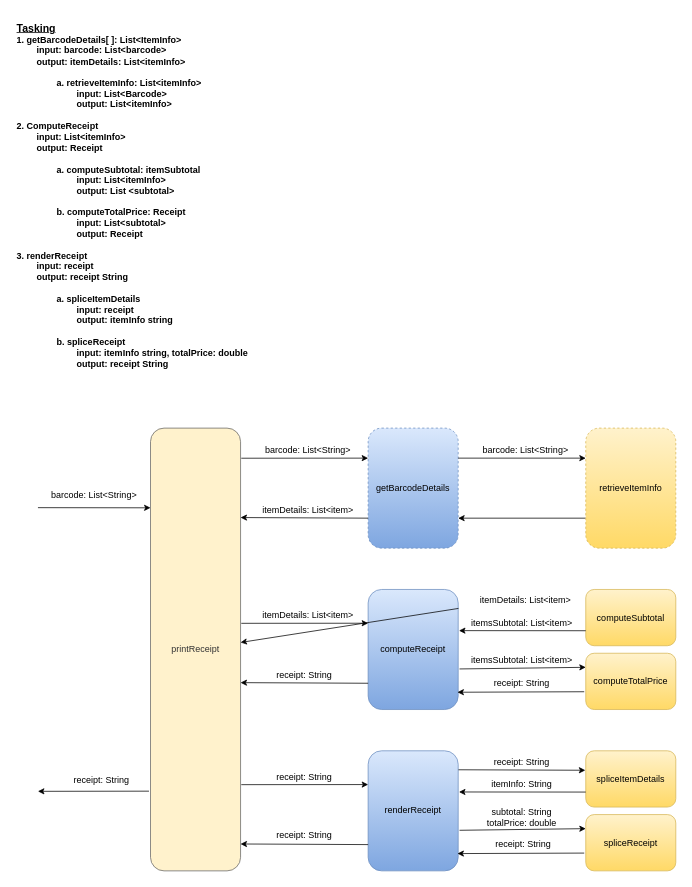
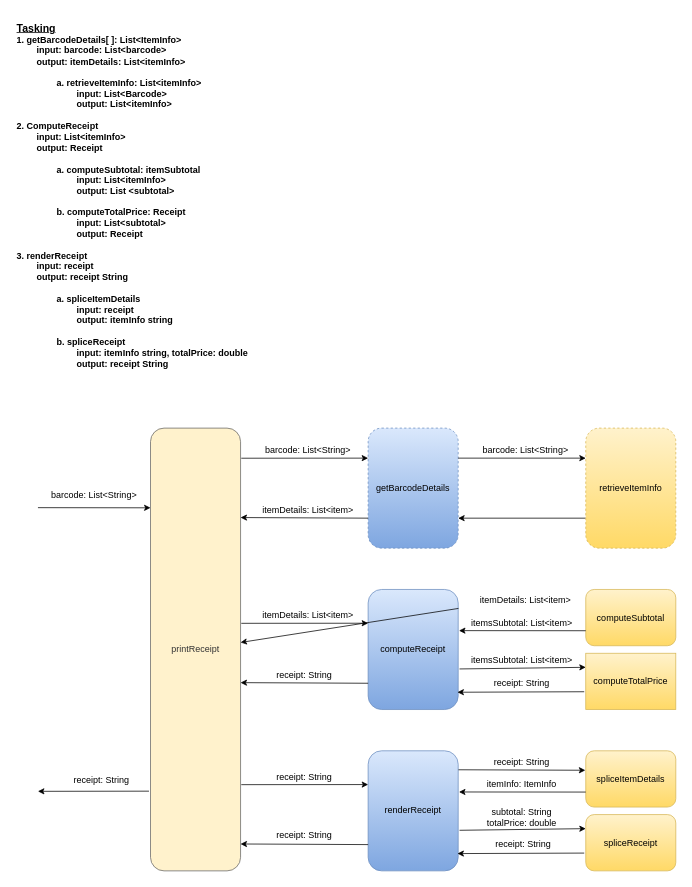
  <mxCell id="0" />
  <mxCell id="1" parent="0" />
  <mxCell id="2" value="&lt;b&gt;&lt;font style=&quot;font-size: 14px&quot;&gt;&lt;u&gt;Tasking&lt;/u&gt;&lt;/font&gt;&lt;br&gt;1. getBarcodeDetails[ ]: List&amp;lt;ItemInfo&amp;gt;&lt;br&gt;&lt;span style=&quot;white-space: pre&quot;&gt;&#09;&lt;/span&gt;input: barcode: List&amp;lt;barcode&amp;gt;&amp;nbsp;&lt;br&gt;&lt;span style=&quot;white-space: pre&quot;&gt;&#09;&lt;/span&gt;output: itemDetails: List&amp;lt;itemInfo&amp;gt;&lt;br&gt;&lt;br&gt;&lt;span style=&quot;white-space: pre&quot;&gt;&#09;&lt;/span&gt;&lt;span style=&quot;white-space: pre&quot;&gt;&#09;&lt;/span&gt;a. retrieveItemInfo: List&amp;lt;itemInfo&amp;gt;&lt;br&gt;&lt;span style=&quot;white-space: pre&quot;&gt;&#09;&lt;/span&gt;&lt;span style=&quot;white-space: pre&quot;&gt;&#09;&lt;/span&gt;&lt;span style=&quot;white-space: pre&quot;&gt;&#09;&lt;/span&gt;input: List&amp;lt;Barcode&amp;gt;&lt;br&gt;&lt;span style=&quot;white-space: pre&quot;&gt;&#09;&lt;/span&gt;&lt;span style=&quot;white-space: pre&quot;&gt;&#09;&lt;/span&gt;&lt;span style=&quot;white-space: pre&quot;&gt;&#09;&lt;/span&gt;output: List&amp;lt;itemInfo&amp;gt;&lt;br&gt;&lt;br&gt;2. ComputeReceipt&lt;br&gt;&lt;span style=&quot;white-space: pre&quot;&gt;&#09;&lt;/span&gt;input: List&amp;lt;itemInfo&amp;gt;&lt;br&gt;&lt;span style=&quot;white-space: pre&quot;&gt;&#09;&lt;/span&gt;output: Receipt&lt;br&gt;&lt;br&gt;&lt;span style=&quot;white-space: pre&quot;&gt;&#09;&lt;/span&gt;&lt;span style=&quot;white-space: pre&quot;&gt;&#09;&lt;/span&gt;a. computeSubtotal: itemSubtotal&lt;br&gt;&lt;span style=&quot;white-space: pre&quot;&gt;&#09;&lt;/span&gt;&lt;span style=&quot;white-space: pre&quot;&gt;&#09;&lt;/span&gt;&lt;span style=&quot;white-space: pre&quot;&gt;&#09;&lt;/span&gt;input: List&amp;lt;itemInfo&amp;gt;&lt;br&gt;&lt;span style=&quot;white-space: pre&quot;&gt;&#09;&lt;/span&gt;&lt;span style=&quot;white-space: pre&quot;&gt;&#09;&lt;/span&gt;&lt;span style=&quot;white-space: pre&quot;&gt;&#09;&lt;/span&gt;output: List &amp;lt;subtotal&amp;gt;&lt;br&gt;&lt;br&gt;&lt;span style=&quot;white-space: pre&quot;&gt;&#09;&lt;/span&gt;&lt;span style=&quot;white-space: pre&quot;&gt;&#09;&lt;/span&gt;b. computeTotalPrice: Receipt&lt;br&gt;&lt;span style=&quot;white-space: pre&quot;&gt;&#09;&lt;/span&gt;&lt;span style=&quot;white-space: pre&quot;&gt;&#09;&lt;/span&gt;&lt;span style=&quot;white-space: pre&quot;&gt;&#09;&lt;/span&gt;input: List&amp;lt;subtotal&amp;gt;&lt;br&gt;&lt;span style=&quot;white-space: pre&quot;&gt;&#09;&lt;/span&gt;&lt;span style=&quot;white-space: pre&quot;&gt;&#09;&lt;/span&gt;&lt;span style=&quot;white-space: pre&quot;&gt;&#09;&lt;/span&gt;output: Receipt&lt;br&gt;&lt;br&gt;3. renderReceipt&lt;br&gt;&lt;span style=&quot;white-space: pre&quot;&gt;&#09;&lt;/span&gt;input: receipt&lt;br&gt;&lt;span style=&quot;white-space: pre&quot;&gt;&#09;&lt;/span&gt;output: receipt String&lt;br&gt;&lt;br&gt;&lt;span style=&quot;white-space: pre&quot;&gt;&#09;&lt;/span&gt;&lt;span style=&quot;white-space: pre&quot;&gt;&#09;&lt;/span&gt;a. spliceItemDetails&lt;br&gt;&lt;span style=&quot;white-space: pre&quot;&gt;&#09;&lt;/span&gt;&lt;span style=&quot;white-space: pre&quot;&gt;&#09;&lt;/span&gt;&lt;span style=&quot;white-space: pre&quot;&gt;&#09;&lt;/span&gt;input: receipt&lt;br&gt;&lt;span style=&quot;white-space: pre&quot;&gt;&#09;&lt;/span&gt;&lt;span style=&quot;white-space: pre&quot;&gt;&#09;&lt;/span&gt;&lt;span style=&quot;white-space: pre&quot;&gt;&#09;&lt;/span&gt;output: itemInfo string&lt;br&gt;&lt;br&gt;&lt;span style=&quot;white-space: pre&quot;&gt;&#09;&lt;/span&gt;&lt;span style=&quot;white-space: pre&quot;&gt;&#09;&lt;/span&gt;b. spliceReceipt&lt;br&gt;&lt;span style=&quot;white-space: pre&quot;&gt;&#09;&lt;/span&gt;&lt;span style=&quot;white-space: pre&quot;&gt;&#09;&lt;/span&gt;&lt;span style=&quot;white-space: pre&quot;&gt;&#09;&lt;/span&gt;input: itemInfo string, totalPrice: double&lt;br&gt;&lt;span style=&quot;white-space: pre&quot;&gt;&#09;&lt;/span&gt;&lt;span style=&quot;white-space: pre&quot;&gt;&#09;&lt;/span&gt;&lt;span style=&quot;white-space: pre&quot;&gt;&#09;&lt;/span&gt;output: receipt String&lt;br&gt;&lt;/b&gt;" style="text;html=1;strokeColor=none;fillColor=none;align=left;verticalAlign=middle;whiteSpace=wrap;rounded=0;" vertex="1" parent="1"><mxGeometry x="20" y="20" width="520" height="480" as="geometry" /></mxCell>
  <mxCell id="3" value="printReceipt" style="rounded=1;whiteSpace=wrap;html=1;fillColor=#fff2cc;strokeColor=#666666;fontColor=#333333;" vertex="1" parent="1"><mxGeometry x="200" y="570" width="120" height="590" as="geometry" /></mxCell>
  <mxCell id="4" value="" style="endArrow=classic;html=1;entryX=0;entryY=0.18;entryDx=0;entryDy=0;entryPerimeter=0;" edge="1" parent="1" target="3"><mxGeometry width="50" height="50" relative="1" as="geometry"><mxPoint x="50" y="676" as="sourcePoint" /><mxPoint x="130" y="640" as="targetPoint" /></mxGeometry></mxCell>
  <mxCell id="5" value="" style="endArrow=classic;html=1;exitX=-0.017;exitY=0.82;exitDx=0;exitDy=0;exitPerimeter=0;" edge="1" parent="1" source="3"><mxGeometry width="50" height="50" relative="1" as="geometry"><mxPoint x="410" y="830" as="sourcePoint" /><mxPoint x="50" y="1054" as="targetPoint" /></mxGeometry></mxCell>
  <mxCell id="6" value="barcode: List&amp;lt;String&amp;gt;" style="text;html=1;strokeColor=none;fillColor=none;align=center;verticalAlign=middle;whiteSpace=wrap;rounded=0;" vertex="1" parent="1"><mxGeometry x="60" y="650" width="130" height="20" as="geometry" /></mxCell>
  <mxCell id="7" value="receipt: String" style="text;html=1;strokeColor=none;fillColor=none;align=center;verticalAlign=middle;whiteSpace=wrap;rounded=0;" vertex="1" parent="1"><mxGeometry x="70" y="1030" width="130" height="20" as="geometry" /></mxCell>
  <mxCell id="8" value="getBarcodeDetails" style="rounded=1;whiteSpace=wrap;html=1;gradientColor=#7ea6e0;fillColor=#dae8fc;strokeColor=#6c8ebf;dashed=1;" vertex="1" parent="1"><mxGeometry x="490" y="570" width="120" height="160" as="geometry" /></mxCell>
  <mxCell id="9" value="computeReceipt" style="rounded=1;whiteSpace=wrap;html=1;gradientColor=#7ea6e0;fillColor=#dae8fc;strokeColor=#6c8ebf;" vertex="1" parent="1"><mxGeometry x="490" y="785" width="120" height="160" as="geometry" /></mxCell>
  <mxCell id="10" value="renderReceipt" style="rounded=1;whiteSpace=wrap;html=1;gradientColor=#7ea6e0;fillColor=#dae8fc;strokeColor=#6c8ebf;" vertex="1" parent="1"><mxGeometry x="490" y="1000" width="120" height="160" as="geometry" /></mxCell>
  <mxCell id="11" value="" style="endArrow=classic;html=1;exitX=1.008;exitY=0.068;exitDx=0;exitDy=0;exitPerimeter=0;entryX=0;entryY=0.25;entryDx=0;entryDy=0;" edge="1" parent="1" source="3" target="8"><mxGeometry width="50" height="50" relative="1" as="geometry"><mxPoint x="410" y="580" as="sourcePoint" /><mxPoint x="460" y="530" as="targetPoint" /></mxGeometry></mxCell>
  <mxCell id="12" value="" style="endArrow=classic;html=1;exitX=0;exitY=0.75;exitDx=0;exitDy=0;entryX=1;entryY=0.202;entryDx=0;entryDy=0;entryPerimeter=0;" edge="1" parent="1" source="8" target="3"><mxGeometry width="50" height="50" relative="1" as="geometry"><mxPoint x="430" y="700" as="sourcePoint" /><mxPoint x="323" y="690" as="targetPoint" /></mxGeometry></mxCell>
  <mxCell id="13" value="barcode: List&amp;lt;String&amp;gt;" style="text;html=1;strokeColor=none;fillColor=none;align=center;verticalAlign=middle;whiteSpace=wrap;rounded=0;" vertex="1" parent="1"><mxGeometry x="350" y="590" width="120" height="20" as="geometry" /></mxCell>
  <mxCell id="14" value="itemDetails: List&amp;lt;item&amp;gt;" style="text;html=1;strokeColor=none;fillColor=none;align=center;verticalAlign=middle;whiteSpace=wrap;rounded=0;" vertex="1" parent="1"><mxGeometry x="340" y="670" width="140" height="20" as="geometry" /></mxCell>
  <mxCell id="15" value="" style="endArrow=classic;html=1;exitX=1.008;exitY=0.068;exitDx=0;exitDy=0;exitPerimeter=0;entryX=0;entryY=0.25;entryDx=0;entryDy=0;" edge="1" parent="1"><mxGeometry width="50" height="50" relative="1" as="geometry"><mxPoint x="320.96" y="830.12" as="sourcePoint" /><mxPoint x="490" y="830" as="targetPoint" /></mxGeometry></mxCell>
  <mxCell id="16" value="" style="endArrow=classic;html=1;exitX=0;exitY=0.75;exitDx=0;exitDy=0;entryX=1;entryY=0.202;entryDx=0;entryDy=0;entryPerimeter=0;" edge="1" parent="1"><mxGeometry width="50" height="50" relative="1" as="geometry"><mxPoint x="490" y="910" as="sourcePoint" /><mxPoint x="320" y="909.18" as="targetPoint" /></mxGeometry></mxCell>
  <mxCell id="17" value="itemDetails: List&amp;lt;item&amp;gt;" style="text;html=1;strokeColor=none;fillColor=none;align=center;verticalAlign=middle;whiteSpace=wrap;rounded=0;" vertex="1" parent="1"><mxGeometry x="340" y="810" width="140" height="20" as="geometry" /></mxCell>
  <mxCell id="18" value="" style="endArrow=classic;html=1;exitX=1;exitY=0.25;exitDx=0;exitDy=0;entryX=0;entryY=0.25;entryDx=0;entryDy=0;" edge="1" parent="1" source="8" target="21"><mxGeometry width="50" height="50" relative="1" as="geometry"><mxPoint x="620" y="630" as="sourcePoint" /><mxPoint x="778" y="610" as="targetPoint" /></mxGeometry></mxCell>
  <mxCell id="19" value="" style="endArrow=classic;html=1;entryX=1;entryY=0.75;entryDx=0;entryDy=0;exitX=0;exitY=0.75;exitDx=0;exitDy=0;" edge="1" parent="1" source="21" target="8"><mxGeometry width="50" height="50" relative="1" as="geometry"><mxPoint x="770" y="700" as="sourcePoint" /><mxPoint x="620" y="710" as="targetPoint" /></mxGeometry></mxCell>
  <mxCell id="20" value="barcode: List&amp;lt;String&amp;gt;" style="text;html=1;strokeColor=none;fillColor=none;align=center;verticalAlign=middle;whiteSpace=wrap;rounded=0;" vertex="1" parent="1"><mxGeometry x="640" y="589.99" width="120" height="20" as="geometry" /></mxCell>
  <mxCell id="21" value="retrieveItemInfo" style="rounded=1;whiteSpace=wrap;html=1;gradientColor=#ffd966;fillColor=#fff2cc;strokeColor=#d6b656;dashed=1;" vertex="1" parent="1"><mxGeometry x="780" y="570" width="120" height="160" as="geometry" /></mxCell>
  <mxCell id="22" value="computeSubtotal" style="rounded=1;whiteSpace=wrap;html=1;gradientColor=#ffd966;fillColor=#fff2cc;strokeColor=#d6b656;" vertex="1" parent="1"><mxGeometry x="780" y="785" width="120" height="75" as="geometry" /></mxCell>
- <mxCell id="23" value="computeTotalPrice" style="rounded=1;whiteSpace=wrap;html=1;gradientColor=#ffd966;fillColor=#fff2cc;strokeColor=#d6b656;" vertex="1" parent="1"><mxGeometry x="780" y="870" width="120" height="75" as="geometry" /></mxCell>
+ <mxCell id="23" value="computeTotalPrice" style="whiteSpace=wrap;html=1;gradientColor=#ffd966;fillColor=#fff2cc;strokeColor=#d6b656;rounded=0;" vertex="1" parent="1"><mxGeometry x="780" y="870" width="120" height="75" as="geometry" /></mxCell>
  <mxCell id="24" value="" style="endArrow=classic;html=1;exitX=1.003;exitY=0.158;exitDx=0;exitDy=0;exitPerimeter=0;" edge="1" parent="1" source="9" target="3"><mxGeometry width="50" height="50" relative="1" as="geometry"><mxPoint x="613" y="810" as="sourcePoint" /><mxPoint x="779" y="800" as="targetPoint" /></mxGeometry></mxCell>
  <mxCell id="25" value="" style="endArrow=classic;html=1;entryX=1.009;entryY=0.343;entryDx=0;entryDy=0;entryPerimeter=0;" edge="1" parent="1" target="9"><mxGeometry width="50" height="50" relative="1" as="geometry"><mxPoint x="780" y="840" as="sourcePoint" /><mxPoint x="612.4" y="841.56" as="targetPoint" /></mxGeometry></mxCell>
  <mxCell id="26" value="" style="endArrow=classic;html=1;entryX=0;entryY=0.25;entryDx=0;entryDy=0;exitX=1.015;exitY=0.662;exitDx=0;exitDy=0;exitPerimeter=0;" edge="1" parent="1" source="9" target="23"><mxGeometry width="50" height="50" relative="1" as="geometry"><mxPoint x="620" y="900" as="sourcePoint" /><mxPoint x="770" y="880" as="targetPoint" /></mxGeometry></mxCell>
  <mxCell id="27" value="" style="endArrow=classic;html=1;entryX=0.992;entryY=0.856;entryDx=0;entryDy=0;entryPerimeter=0;exitX=-0.017;exitY=0.684;exitDx=0;exitDy=0;exitPerimeter=0;" edge="1" parent="1" source="23" target="9"><mxGeometry width="50" height="50" relative="1" as="geometry"><mxPoint x="770" y="940" as="sourcePoint" /><mxPoint x="611.08" y="921.96" as="targetPoint" /></mxGeometry></mxCell>
  <mxCell id="28" value="itemsSubtotal: List&amp;lt;item&amp;gt;" style="text;html=1;strokeColor=none;fillColor=none;align=center;verticalAlign=middle;whiteSpace=wrap;rounded=0;" vertex="1" parent="1"><mxGeometry x="610" y="820" width="170" height="20" as="geometry" /></mxCell>
  <mxCell id="29" value="itemDetails: List&amp;lt;item&amp;gt;" style="text;html=1;strokeColor=none;fillColor=none;align=center;verticalAlign=middle;whiteSpace=wrap;rounded=0;" vertex="1" parent="1"><mxGeometry x="630" y="790" width="140" height="20" as="geometry" /></mxCell>
  <mxCell id="30" value="itemsSubtotal: List&amp;lt;item&amp;gt;" style="text;html=1;strokeColor=none;fillColor=none;align=center;verticalAlign=middle;whiteSpace=wrap;rounded=0;" vertex="1" parent="1"><mxGeometry x="610" y="870" width="170" height="20" as="geometry" /></mxCell>
  <mxCell id="31" value="" style="endArrow=classic;html=1;exitX=1.008;exitY=0.068;exitDx=0;exitDy=0;exitPerimeter=0;entryX=0;entryY=0.25;entryDx=0;entryDy=0;" edge="1" parent="1"><mxGeometry width="50" height="50" relative="1" as="geometry"><mxPoint x="320.96" y="1045.12" as="sourcePoint" /><mxPoint x="490" y="1045" as="targetPoint" /></mxGeometry></mxCell>
  <mxCell id="32" value="" style="endArrow=classic;html=1;exitX=0;exitY=0.75;exitDx=0;exitDy=0;entryX=1;entryY=0.202;entryDx=0;entryDy=0;entryPerimeter=0;" edge="1" parent="1"><mxGeometry width="50" height="50" relative="1" as="geometry"><mxPoint x="490" y="1125" as="sourcePoint" /><mxPoint x="320" y="1124.18" as="targetPoint" /></mxGeometry></mxCell>
  <mxCell id="33" value="spliceItemDetails" style="rounded=1;whiteSpace=wrap;html=1;gradientColor=#ffd966;fillColor=#fff2cc;strokeColor=#d6b656;" vertex="1" parent="1"><mxGeometry x="780" y="1000" width="120" height="75" as="geometry" /></mxCell>
  <mxCell id="34" value="spliceReceipt" style="rounded=1;whiteSpace=wrap;html=1;gradientColor=#ffd966;fillColor=#fff2cc;strokeColor=#d6b656;" vertex="1" parent="1"><mxGeometry x="780" y="1085" width="120" height="75" as="geometry" /></mxCell>
  <mxCell id="35" value="" style="endArrow=classic;html=1;exitX=1.003;exitY=0.158;exitDx=0;exitDy=0;exitPerimeter=0;entryX=-0.005;entryY=0.346;entryDx=0;entryDy=0;entryPerimeter=0;" edge="1" parent="1" target="33"><mxGeometry width="50" height="50" relative="1" as="geometry"><mxPoint x="610.36" y="1025.28" as="sourcePoint" /><mxPoint x="779" y="1015" as="targetPoint" /></mxGeometry></mxCell>
  <mxCell id="36" value="" style="endArrow=classic;html=1;entryX=1.009;entryY=0.343;entryDx=0;entryDy=0;entryPerimeter=0;" edge="1" parent="1"><mxGeometry width="50" height="50" relative="1" as="geometry"><mxPoint x="780" y="1055" as="sourcePoint" /><mxPoint x="611.08" y="1054.88" as="targetPoint" /></mxGeometry></mxCell>
  <mxCell id="37" value="" style="endArrow=classic;html=1;entryX=0;entryY=0.25;entryDx=0;entryDy=0;exitX=1.015;exitY=0.662;exitDx=0;exitDy=0;exitPerimeter=0;" edge="1" parent="1" target="34"><mxGeometry width="50" height="50" relative="1" as="geometry"><mxPoint x="611.8" y="1105.92" as="sourcePoint" /><mxPoint x="770" y="1095" as="targetPoint" /></mxGeometry></mxCell>
  <mxCell id="38" value="" style="endArrow=classic;html=1;entryX=0.992;entryY=0.856;entryDx=0;entryDy=0;entryPerimeter=0;exitX=-0.017;exitY=0.684;exitDx=0;exitDy=0;exitPerimeter=0;" edge="1" parent="1" source="34"><mxGeometry width="50" height="50" relative="1" as="geometry"><mxPoint x="770" y="1155" as="sourcePoint" /><mxPoint x="609.04" y="1136.96" as="targetPoint" /></mxGeometry></mxCell>
- <mxCell id="39" value="itemInfo: String" style="text;html=1;strokeColor=none;fillColor=none;align=center;verticalAlign=middle;whiteSpace=wrap;rounded=0;" vertex="1" parent="1"><mxGeometry x="610" y="1035" width="170" height="20" as="geometry" /></mxCell>
+ <mxCell id="39" value="itemInfo: ItemInfo" style="text;html=1;strokeColor=none;fillColor=none;align=center;verticalAlign=middle;whiteSpace=wrap;rounded=0;" vertex="1" parent="1"><mxGeometry x="610" y="1035" width="170" height="20" as="geometry" /></mxCell>
  <mxCell id="40" value="subtotal: String&lt;br&gt;totalPrice: double" style="text;html=1;strokeColor=none;fillColor=none;align=center;verticalAlign=middle;whiteSpace=wrap;rounded=0;" vertex="1" parent="1"><mxGeometry x="610" y="1079" width="170" height="20" as="geometry" /></mxCell>
  <mxCell id="41" value="receipt: String" style="text;html=1;strokeColor=none;fillColor=none;align=center;verticalAlign=middle;whiteSpace=wrap;rounded=0;" vertex="1" parent="1"><mxGeometry x="320" y="1025" width="170" height="20" as="geometry" /></mxCell>
  <mxCell id="42" value="receipt: String" style="text;html=1;strokeColor=none;fillColor=none;align=center;verticalAlign=middle;whiteSpace=wrap;rounded=0;" vertex="1" parent="1"><mxGeometry x="320" y="890" width="170" height="20" as="geometry" /></mxCell>
  <mxCell id="43" value="receipt: String" style="text;html=1;strokeColor=none;fillColor=none;align=center;verticalAlign=middle;whiteSpace=wrap;rounded=0;" vertex="1" parent="1"><mxGeometry x="610" y="900" width="170" height="20" as="geometry" /></mxCell>
  <mxCell id="44" value="receipt: String" style="text;html=1;strokeColor=none;fillColor=none;align=center;verticalAlign=middle;whiteSpace=wrap;rounded=0;" vertex="1" parent="1"><mxGeometry x="610" y="1005" width="170" height="20" as="geometry" /></mxCell>
  <mxCell id="45" value="receipt: String" style="text;html=1;strokeColor=none;fillColor=none;align=center;verticalAlign=middle;whiteSpace=wrap;rounded=0;" vertex="1" parent="1"><mxGeometry x="612" y="1114.5" width="170" height="20" as="geometry" /></mxCell>
  <mxCell id="46" value="receipt: String" style="text;html=1;strokeColor=none;fillColor=none;align=center;verticalAlign=middle;whiteSpace=wrap;rounded=0;" vertex="1" parent="1"><mxGeometry x="320" y="1103" width="170" height="20" as="geometry" /></mxCell>
